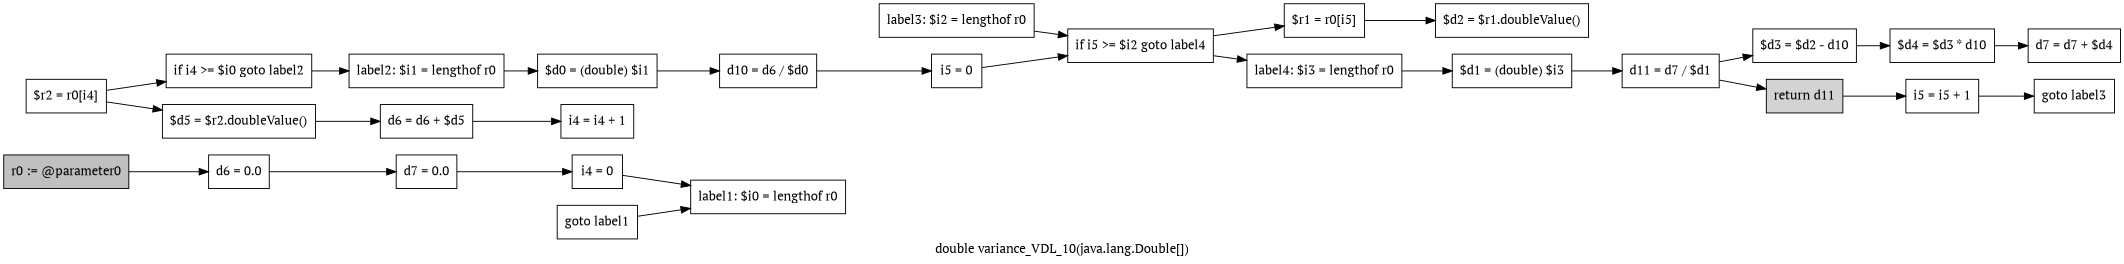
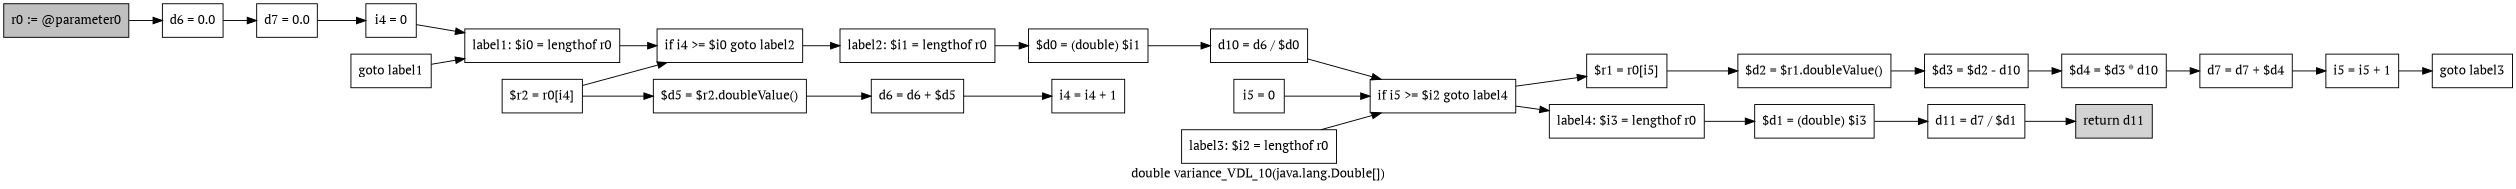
  digraph {
    fontname="PT Serif"
    label="double variance_VDL_10(java.lang.Double[])"
    rankdir=LR
    node [fontname="PT Serif" shape=box]
    edge [fontname="PT Serif"]
    n1 [fillcolor=gray label="r0 := @parameter0" style=filled]
    n2 [label="d6 = 0.0"]
    n3 [label="d7 = 0.0"]
    n4 [label="i4 = 0"]
    n5 [label="label1: $i0 = lengthof r0"]
    n6 [label="if i4 >= $i0 goto label2"]
    n7 [label="label2: $i1 = lengthof r0"]
    n8 [label="$r2 = r0[i4]"]
    n9 [label="$d5 = $r2.doubleValue()"]
    n10 [label="$d0 = (double) $i1"]
    n11 [label="d6 = d6 + $d5"]
    n12 [label="d10 = d6 / $d0"]
    n13 [label="i4 = i4 + 1"]
    n14 [label="goto label1"]
    n15 [label="i5 = 0"]
    n16 [label="if i5 >= $i2 goto label4"]
    n17 [label="label3: $i2 = lengthof r0"]
    n18 [label="$r1 = r0[i5]"]
    n19 [label="label4: $i3 = lengthof r0"]
    n20 [label="$d2 = $r1.doubleValue()"]
    n21 [label="$d1 = (double) $i3"]
    n22 [label="$d3 = $d2 - d10"]
    n23 [label="d11 = d7 / $d1"]
    n24 [label="$d4 = $d3 * d10"]
    n25 [label="d7 = d7 + $d4"]
    n26 [label="i5 = i5 + 1"]
    n27 [label="goto label3"]
    n28 [fillcolor=lightgray label="return d11" style=filled]
    n1 -> n2
    n2 -> n3
    n3 -> n4
    n4 -> n5
+   n5 -> n6
    n6 -> n7
    n7 -> n10
    n8 -> n6
    n8 -> n9
    n9 -> n11
    n10 -> n12
    n11 -> n13
-   n12 -> n15
+   n12 -> n16
    n14 -> n5
    n15 -> n16
    n16 -> n18
    n16 -> n19
    n17 -> n16
    n18 -> n20
    n19 -> n21
-   n23 -> n22
+   n20 -> n22
    n21 -> n23
    n22 -> n24
    n23 -> n28
    n24 -> n25
-   n28 -> n26
+   n25 -> n26
    n26 -> n27
  }
